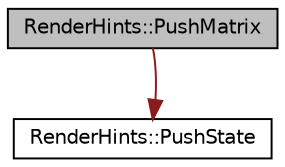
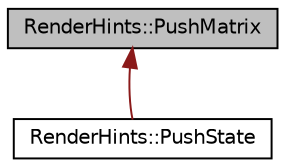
  digraph {
    node [color=black fontname=Helvetica fontsize=10 shape=record style=filled]
    n1 [fillcolor=grey75 fontcolor=black height=0.2 label="RenderHints::PushMatrix" width=0.4]
    n2 [fillcolor=white height=0.2 label="RenderHints::PushState" width=0.4]
-   n2 -> n1 [color=firebrick4 dir=back fontname=Helvetica fontsize=10 labelfontname=Helvetica labelfontsize=10 style=solid]
+   n1 -> n2 [color=firebrick4 dir=back fontname=Helvetica fontsize=10 labelfontname=Helvetica labelfontsize=10 style=solid]
  }
